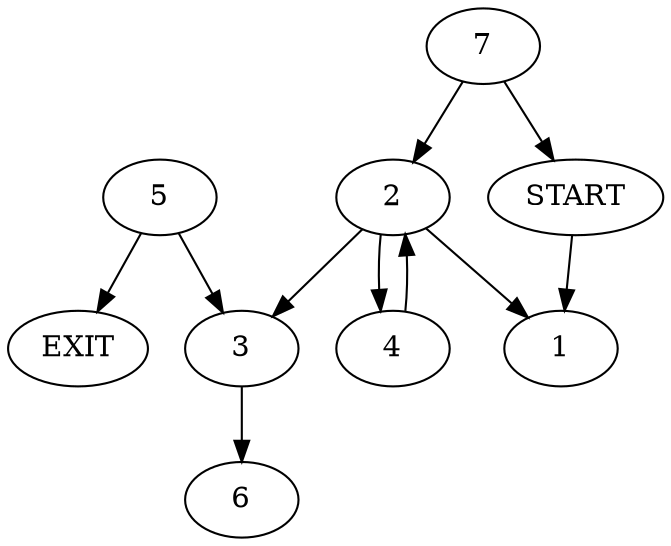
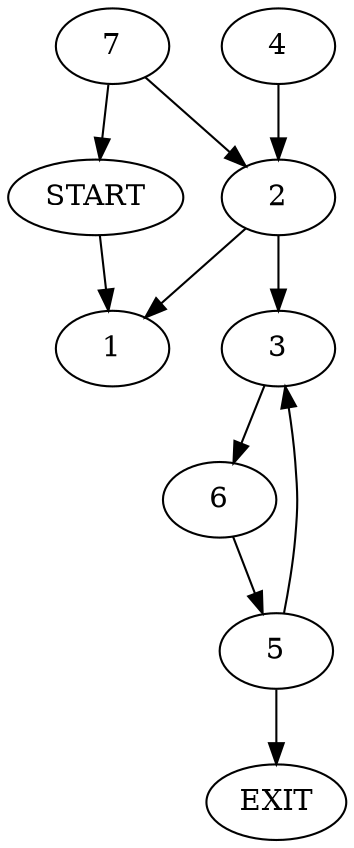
  digraph {
    n1 [label=START]
    1
    7
    2
    n5 [label=EXIT]
    3
    4
    6
    5
    n1 -> 1
    7 -> n1
    7 -> 2
    2 -> 1
    2 -> 3
-   2 -> 4
    3 -> 6
    4 -> 2
+   6 -> 5
    5 -> n5
    5 -> 3
  }
